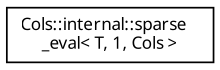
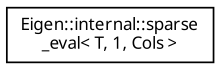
  digraph {
    rankdir=TB
    fontname="Noto Sans"
-   n1 [color=black fillcolor=white fontname="Noto Sans" fontsize=10 height=0.2 label="Cols::internal::sparse\l_eval\< T, 1, Cols \>" shape=record style=filled width=0.4]
+   n1 [color=black fillcolor=white fontname="Noto Sans" fontsize=10 height=0.2 label="Eigen::internal::sparse\l_eval\< T, 1, Cols \>" shape=record style=filled width=0.4]
  }
